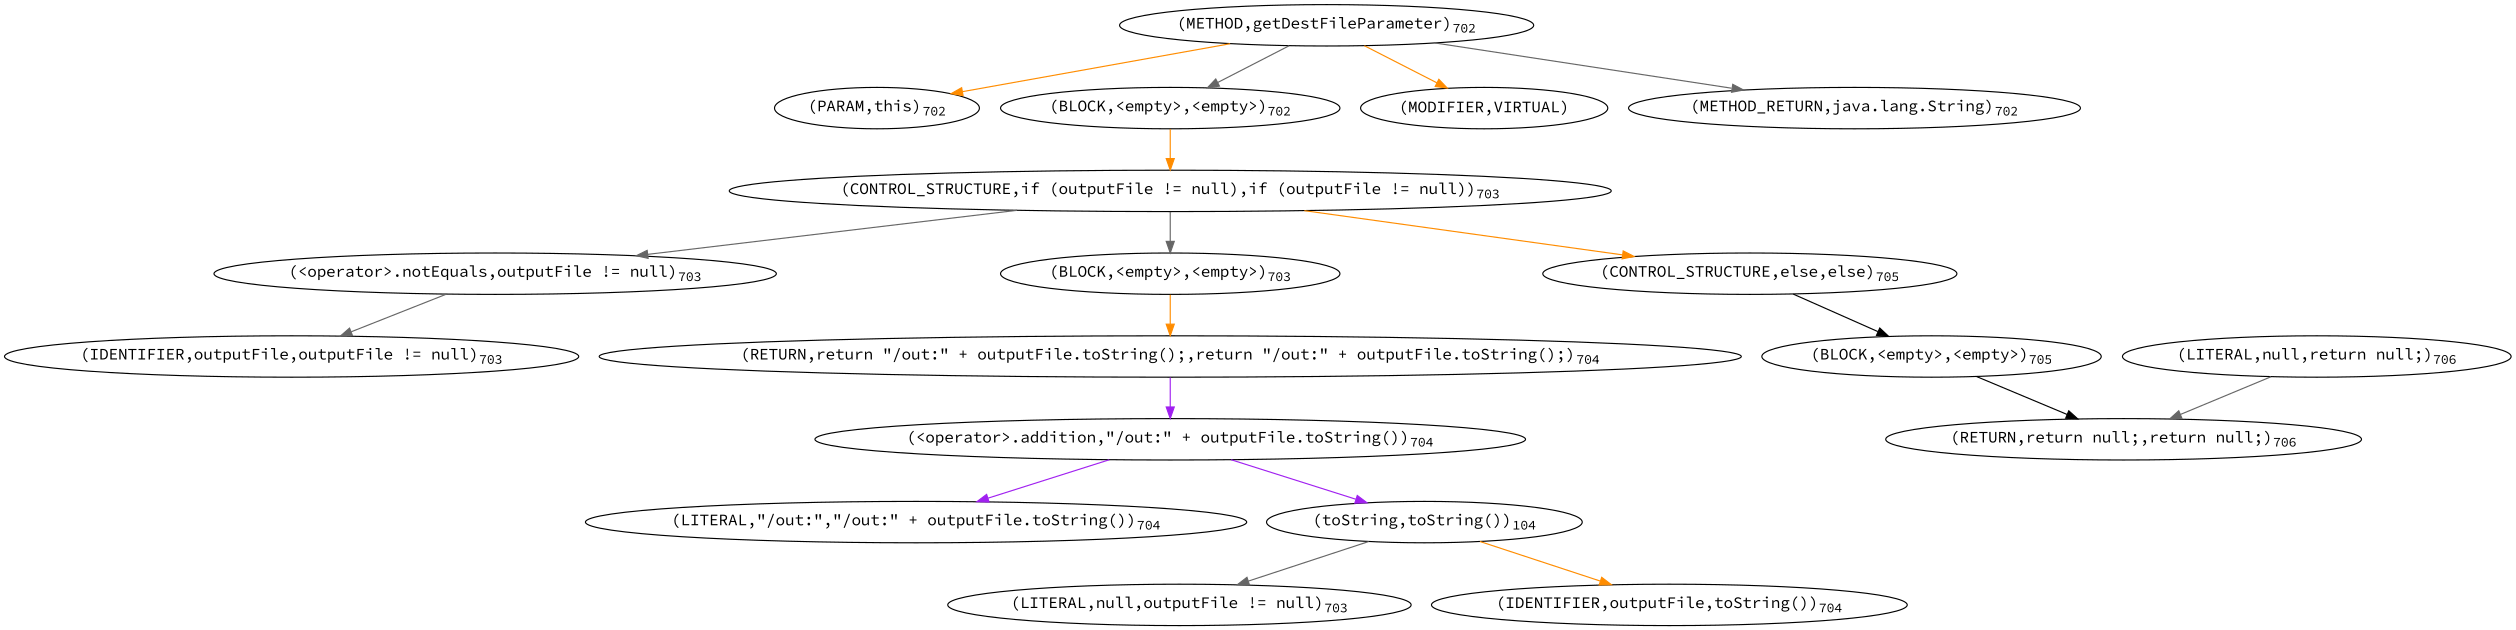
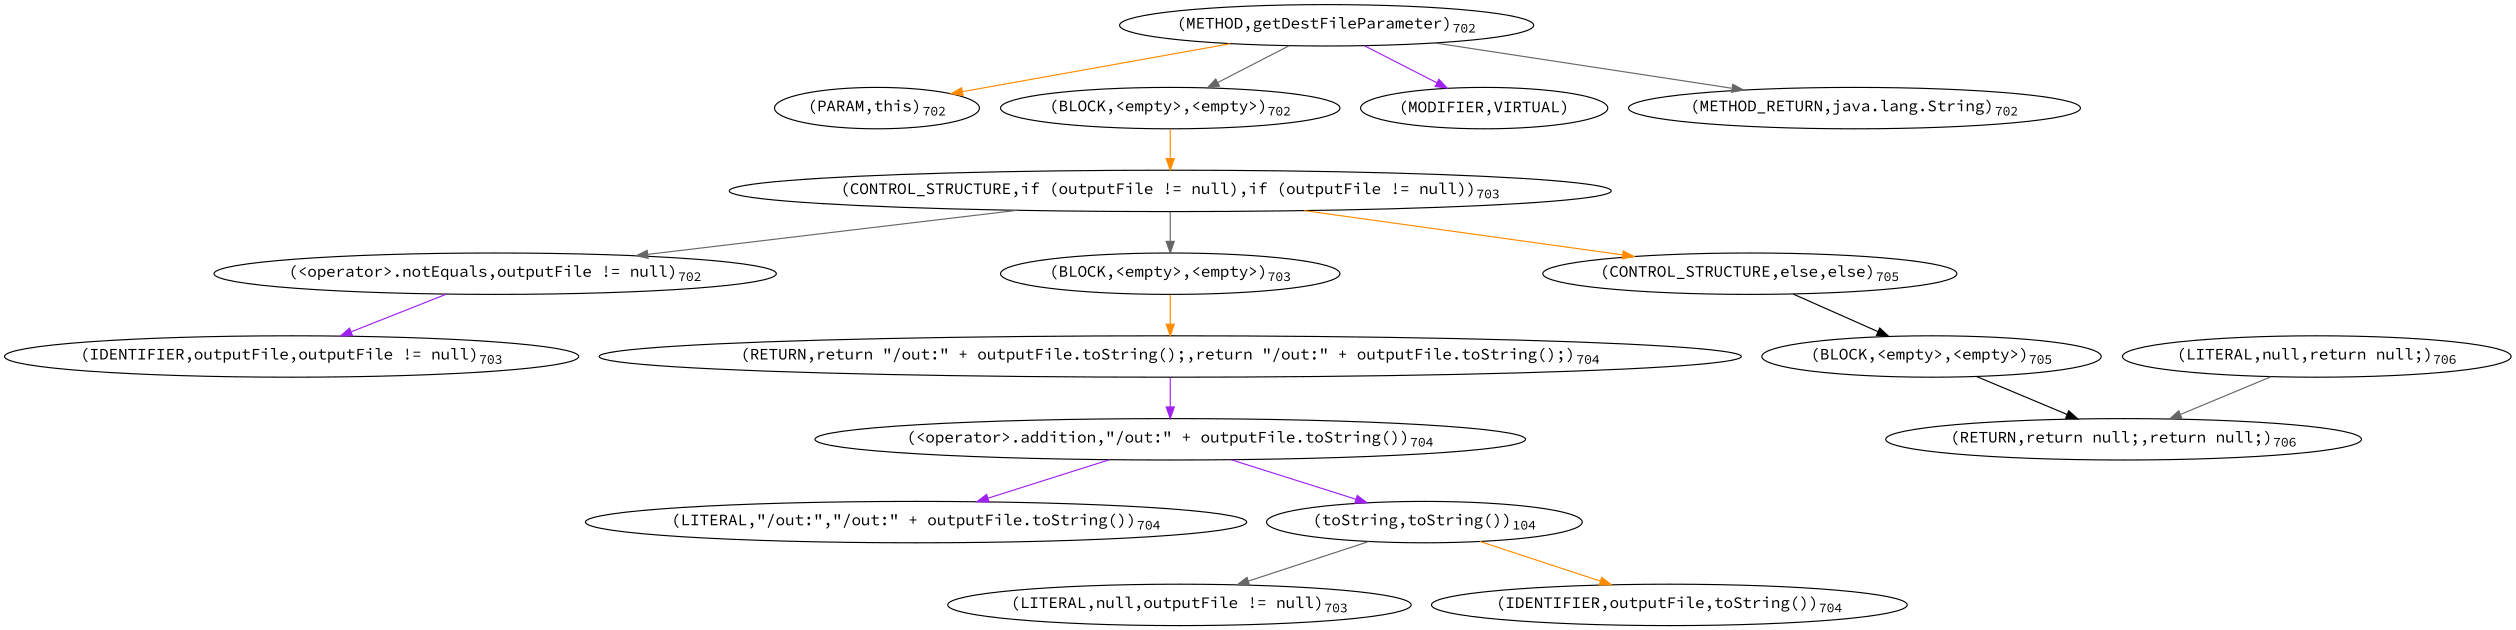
  digraph {
    fontname="Source Code Pro"
    node [fontname="Source Code Pro"]
    edge [color=darkorange fontname="Source Code Pro"]
    n1 [label=<(METHOD,getDestFileParameter)<SUB>702</SUB>>]
    n2 [label=<(PARAM,this)<SUB>702</SUB>>]
    n3 [label=<(BLOCK,&lt;empty&gt;,&lt;empty&gt;)<SUB>702</SUB>>]
    n4 [label=<(MODIFIER,VIRTUAL)>]
    n5 [label=<(METHOD_RETURN,java.lang.String)<SUB>702</SUB>>]
    n6 [label=<(CONTROL_STRUCTURE,if (outputFile != null),if (outputFile != null))<SUB>703</SUB>>]
-   n7 [label=<(&lt;operator&gt;.notEquals,outputFile != null)<SUB>703</SUB>>]
+   n7 [label=<(&lt;operator&gt;.notEquals,outputFile != null)<SUB>702</SUB>>]
    n8 [label=<(BLOCK,&lt;empty&gt;,&lt;empty&gt;)<SUB>703</SUB>>]
    n9 [label=<(CONTROL_STRUCTURE,else,else)<SUB>705</SUB>>]
    n10 [label=<(IDENTIFIER,outputFile,outputFile != null)<SUB>703</SUB>>]
    n11 [label=<(RETURN,return &quot;/out:&quot; + outputFile.toString();,return &quot;/out:&quot; + outputFile.toString();)<SUB>704</SUB>>]
    n12 [label=<(BLOCK,&lt;empty&gt;,&lt;empty&gt;)<SUB>705</SUB>>]
    n13 [label=<(LITERAL,null,outputFile != null)<SUB>703</SUB>>]
    n14 [label=<(&lt;operator&gt;.addition,&quot;/out:&quot; + outputFile.toString())<SUB>704</SUB>>]
    n15 [label=<(LITERAL,&quot;/out:&quot;,&quot;/out:&quot; + outputFile.toString())<SUB>704</SUB>>]
    n16 [label=<(toString,toString())<SUB>104</SUB>>]
    n17 [label=<(IDENTIFIER,outputFile,toString())<SUB>704</SUB>>]
    n18 [label=<(RETURN,return null;,return null;)<SUB>706</SUB>>]
    n19 [label=<(LITERAL,null,return null;)<SUB>706</SUB>>]
    n1 -> n2
    n1 -> n3 [color=gray40]
-   n1 -> n4
+   n1 -> n4 [color=purple]
    n1 -> n5 [color=gray40]
    n3 -> n6
    n6 -> n7 [color=gray40]
    n6 -> n8 [color=gray40]
    n6 -> n9
-   n7 -> n10 [color=gray40]
+   n7 -> n10 [color=purple]
    n8 -> n11
    n9 -> n12 [color=black]
    n11 -> n14 [color=purple]
    n12 -> n18 [color=black]
    n14 -> n15 [color=purple]
    n14 -> n16 [color=purple]
    n16 -> n13 [color=gray40]
    n16 -> n17
    n19 -> n18 [color=gray40]
  }
